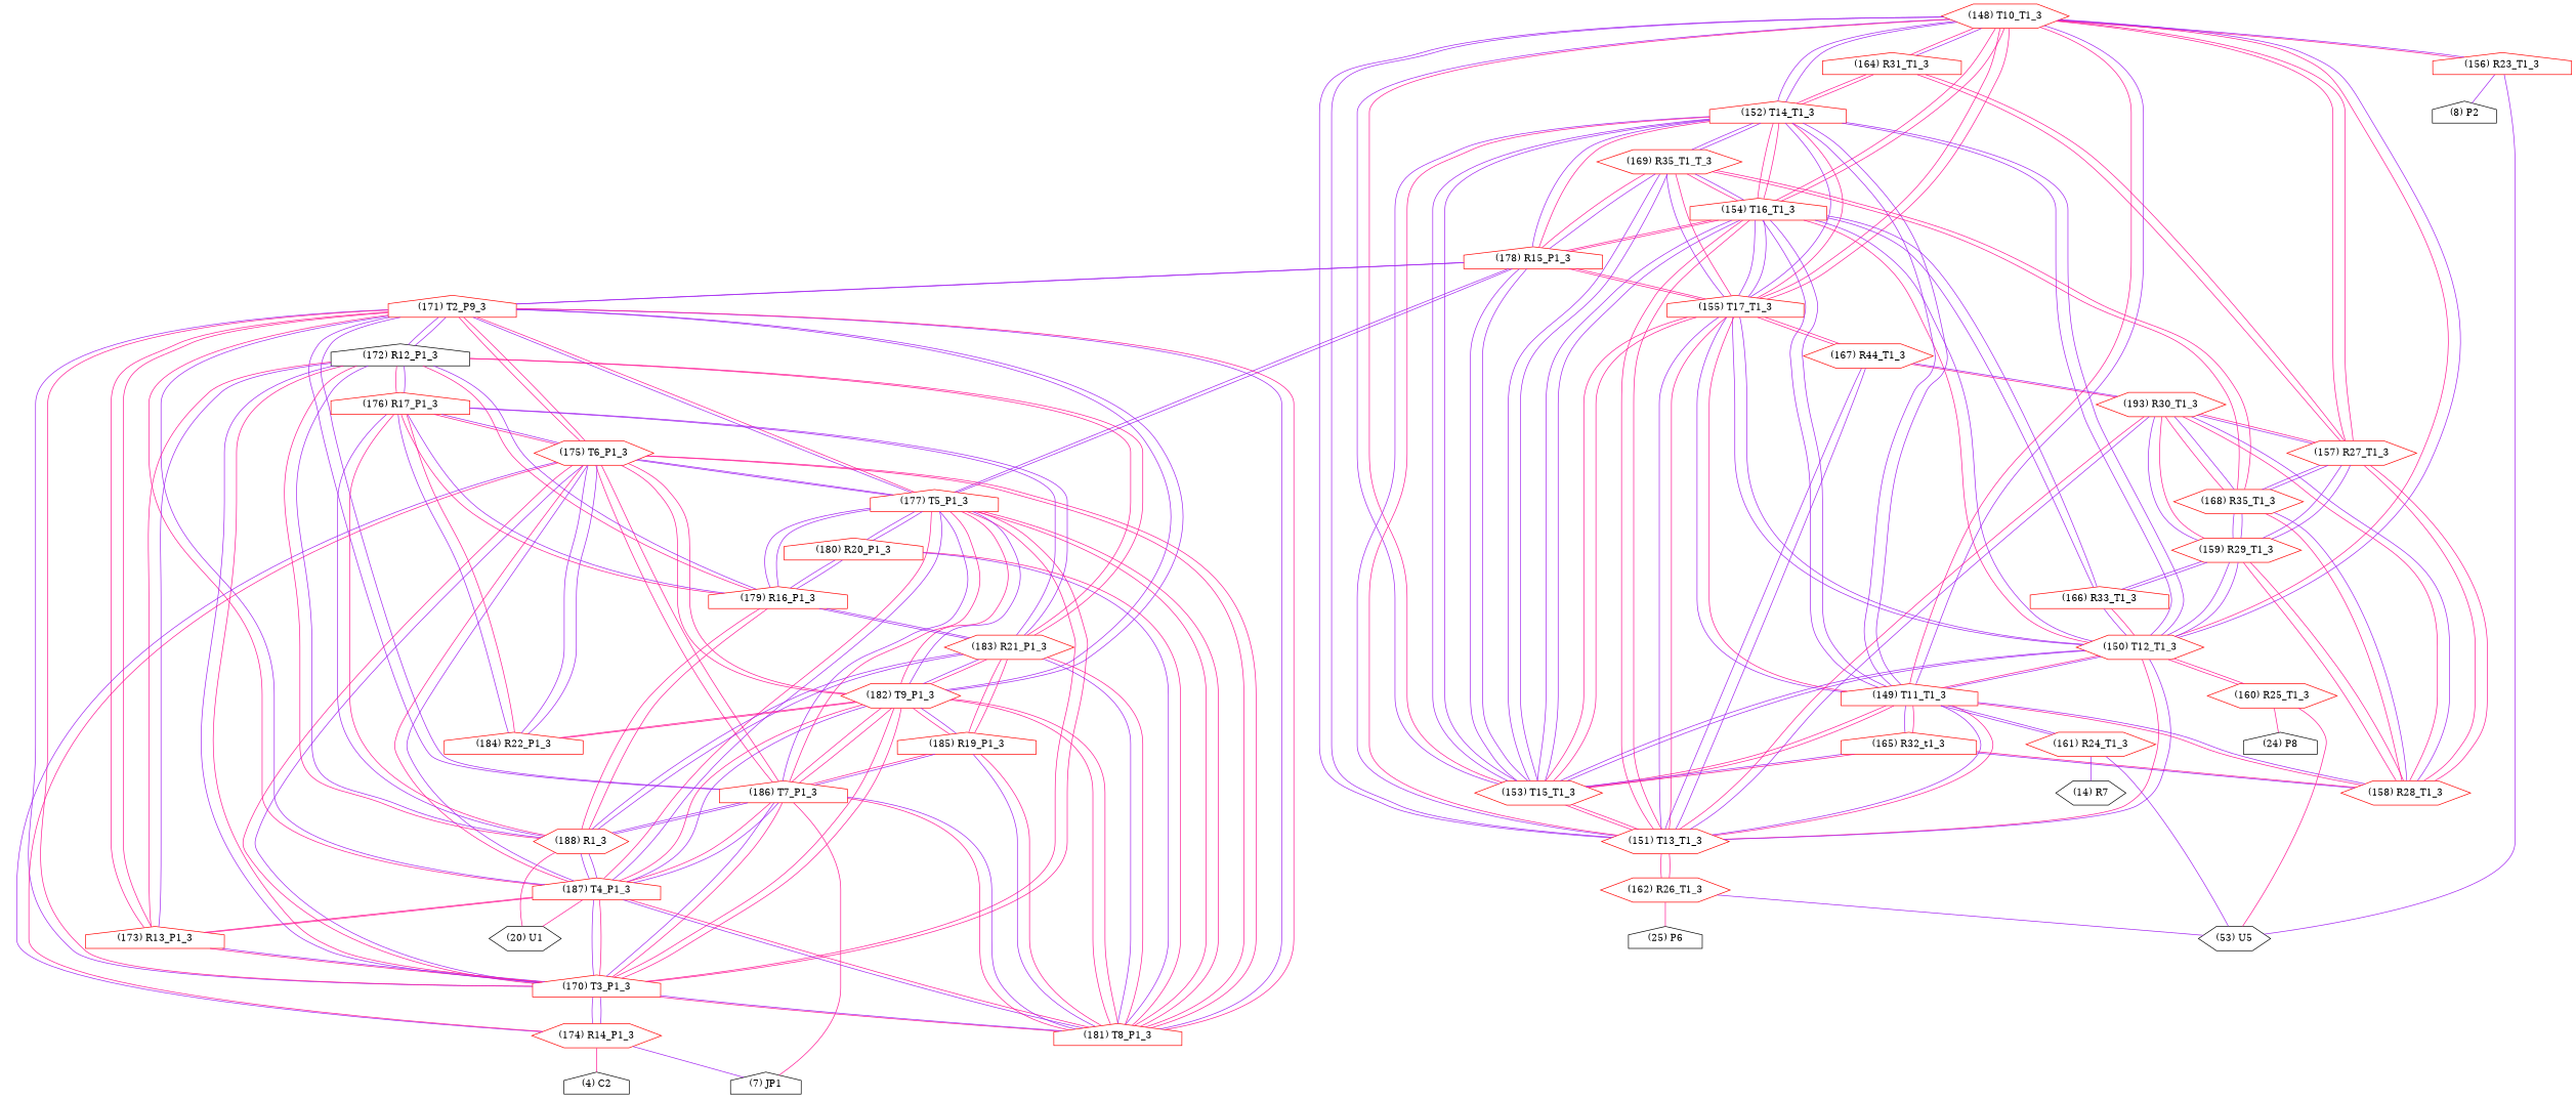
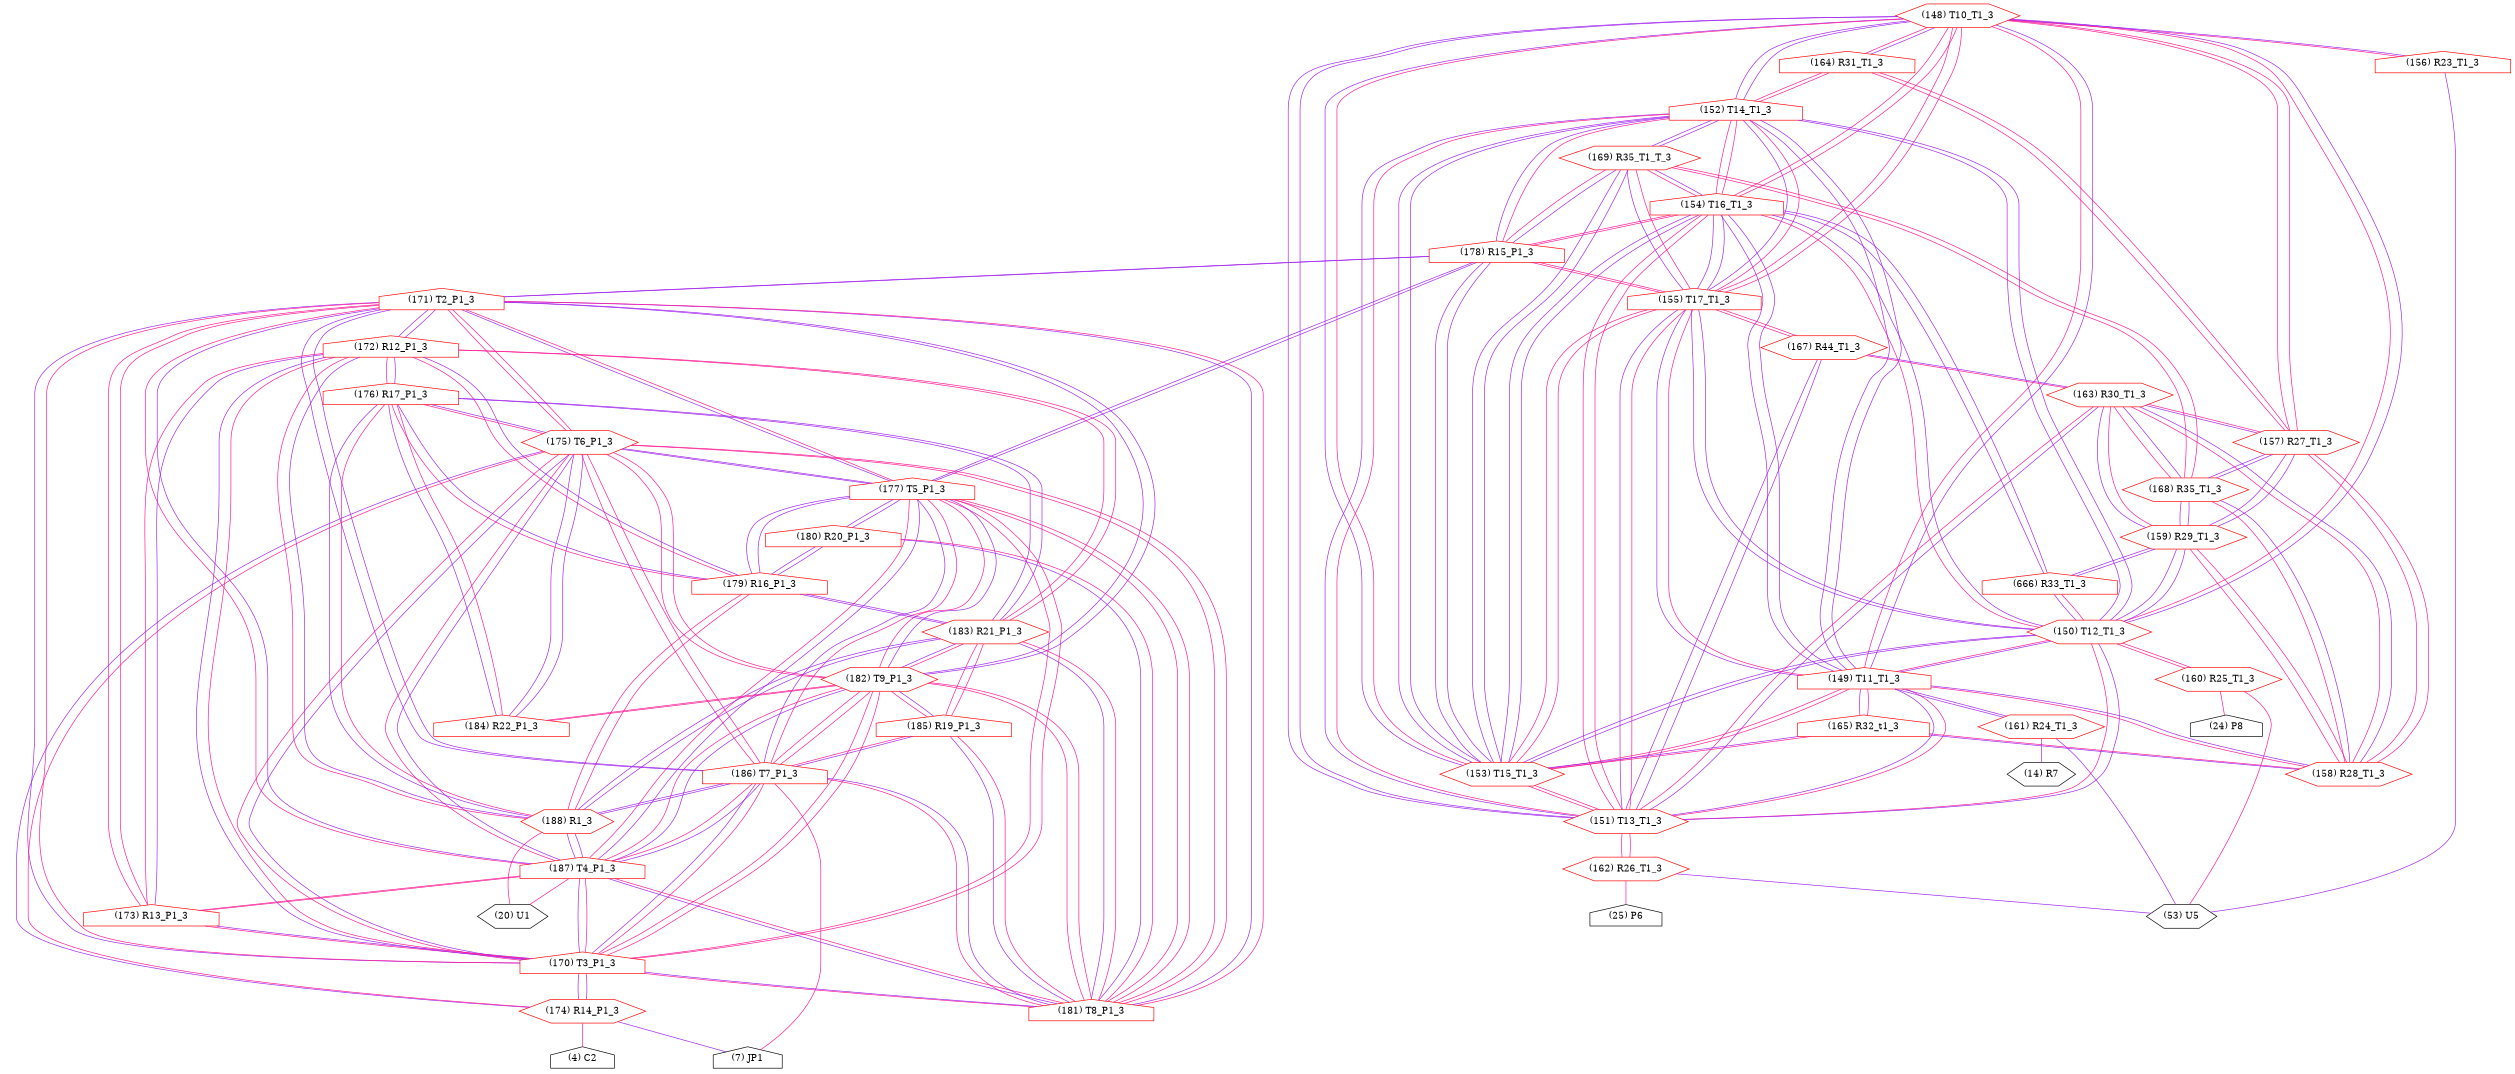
  graph {
    node [color=red shape=house]
    edge [color=purple]
    n1 [label="(148) T10_T1_3" shape=hexagon]
    n2 [label="(156) R23_T1_3"]
    n3 [label="(164) R31_T1_3"]
    n4 [label="(157) R27_T1_3" shape=hexagon]
    n5 [label="(154) T16_T1_3"]
    n6 [label="(155) T17_T1_3"]
    n7 [label="(153) T15_T1_3" shape=hexagon]
    n8 [label="(150) T12_T1_3" shape=hexagon]
    n9 [label="(152) T14_T1_3"]
    n10 [label="(151) T13_T1_3" shape=hexagon]
    n11 [label="(149) T11_T1_3"]
    n12 [label="(53) U5" shape=hexagon color=""]
-   n13 [label="(8) P2" color=""]
    n14 [label="(158) R28_T1_3" shape=hexagon]
    n15 [label="(159) R29_T1_3" shape=hexagon]
-   n16 [label="(193) R30_T1_3" shape=hexagon]
+   n16 [label="(163) R30_T1_3" shape=hexagon]
    n17 [label="(168) R35_T1_3" shape=hexagon]
-   n18 [label="(166) R33_T1_3"]
+   n18 [label="(666) R33_T1_3"]
    n19 [label="(178) R15_P1_3"]
    n20 [label="(169) R35_T1_T_3" shape=hexagon]
    n21 [label="(167) R44_T1_3" shape=hexagon]
    n22 [label="(165) R32_t1_3"]
    n23 [label="(160) R25_T1_3" shape=hexagon]
    n24 [label="(162) R26_T1_3" shape=hexagon]
    n25 [label="(161) R24_T1_3" shape=hexagon]
    n26 [label="(177) T5_P1_3"]
-   n27 [label="(171) T2_P9_3"]
+   n27 [label="(171) T2_P1_3"]
    n28 [label="(24) P8" color=""]
    n29 [label="(25) P6" color=""]
    n30 [label="(14) R7" shape=hexagon color=""]
    n31 [label="(170) T3_P1_3"]
    n32 [label="(187) T4_P1_3"]
    n33 [label="(186) T7_P1_3"]
    n34 [label="(182) T9_P1_3" shape=hexagon]
    n35 [label="(181) T8_P1_3"]
    n36 [label="(175) T6_P1_3" shape=hexagon]
    n37 [label="(179) R16_P1_3"]
    n38 [label="(180) R20_P1_3"]
    n39 [label="(173) R13_P1_3"]
-   n40 [color=black label="(172) R12_P1_3"]
+   n40 [label="(172) R12_P1_3"]
    n41 [label="(174) R14_P1_3" shape=hexagon]
    n42 [label="(188) R1_3" shape=hexagon]
    n43 [label="(20) U1" shape=hexagon color=""]
    n44 [label="(185) R19_P1_3"]
    n45 [label="(7) JP1" color=""]
    n46 [label="(183) R21_P1_3" shape=hexagon]
    n47 [label="(184) R22_P1_3"]
    n48 [label="(176) R17_P1_3"]
    n49 [label="(4) C2" color=""]
    n1 -- n2 [color=deeppink]
    n1 -- n3 [color=deeppink]
    n1 -- n4 [color=deeppink]
    n1 -- n5 [color=deeppink]
    n1 -- n6 [color=deeppink]
    n1 -- n7
    n1 -- n8 [color=deeppink]
    n1 -- n9
    n1 -- n10
    n1 -- n11 [color=deeppink]
    n2 -- n1
    n2 -- n12
-   n2 -- n13
    n3 -- n1
    n3 -- n4 [color=deeppink]
    n3 -- n9 [color=deeppink]
    n4 -- n1 [color=deeppink]
    n4 -- n3 [color=deeppink]
    n4 -- n14 [color=deeppink]
    n4 -- n15
    n4 -- n16 [color=deeppink]
    n4 -- n17
    n5 -- n1 [color=deeppink]
    n5 -- n6
    n5 -- n7
    n5 -- n8 [color=deeppink]
    n5 -- n9 [color=deeppink]
    n5 -- n10 [color=deeppink]
    n5 -- n11
    n5 -- n18
    n5 -- n19 [color=deeppink]
    n5 -- n20
    n6 -- n1 [color=deeppink]
    n6 -- n5
    n6 -- n7 [color=deeppink]
    n6 -- n8
    n6 -- n9 [color=deeppink]
    n6 -- n10
    n6 -- n11
    n6 -- n19 [color=deeppink]
    n6 -- n20 [color=deeppink]
    n6 -- n21 [color=deeppink]
    n7 -- n1 [color=deeppink]
    n7 -- n5
    n7 -- n6 [color=deeppink]
    n7 -- n8
    n7 -- n9
    n7 -- n10 [color=deeppink]
    n7 -- n11 [color=deeppink]
    n7 -- n19
    n7 -- n20
    n7 -- n22 [color=deeppink]
    n8 -- n1
    n8 -- n5
    n8 -- n6
    n8 -- n7
    n8 -- n9
    n8 -- n10 [color=deeppink]
    n8 -- n11 [color=deeppink]
    n8 -- n15
    n8 -- n18 [color=deeppink]
    n8 -- n23 [color=deeppink]
    n9 -- n1
    n9 -- n3 [color=deeppink]
    n9 -- n5 [color=deeppink]
    n9 -- n6
    n9 -- n7
    n9 -- n8
    n9 -- n10
    n9 -- n11
    n9 -- n19
    n9 -- n20
    n10 -- n1
    n10 -- n5 [color=deeppink]
    n10 -- n6 [color=deeppink]
    n10 -- n7 [color=deeppink]
    n10 -- n8
    n10 -- n9 [color=deeppink]
    n10 -- n11 [color=deeppink]
    n10 -- n16
    n10 -- n21
    n10 -- n24 [color=deeppink]
    n11 -- n1
    n11 -- n5
    n11 -- n6 [color=deeppink]
    n11 -- n7 [color=deeppink]
    n11 -- n8
    n11 -- n9
    n11 -- n10
    n11 -- n14 [color=deeppink]
    n11 -- n22
    n11 -- n25
    n14 -- n4 [color=deeppink]
    n14 -- n11
    n14 -- n15 [color=deeppink]
    n14 -- n16
    n14 -- n17
    n14 -- n22 [color=deeppink]
    n15 -- n4
    n15 -- n8
    n15 -- n14 [color=deeppink]
    n15 -- n16 [color=deeppink]
    n15 -- n17
    n15 -- n18
    n16 -- n4
    n16 -- n10 [color=deeppink]
    n16 -- n14 [color=deeppink]
    n16 -- n15
    n16 -- n17 [color=deeppink]
    n16 -- n21
    n17 -- n4
    n17 -- n14 [color=deeppink]
    n17 -- n15
    n17 -- n16
    n17 -- n20 [color=deeppink]
    n18 -- n5
    n18 -- n8
    n18 -- n15
    n19 -- n5 [color=deeppink]
    n19 -- n6 [color=deeppink]
    n19 -- n7
    n19 -- n9 [color=deeppink]
    n19 -- n20
    n19 -- n26
    n19 -- n27
    n20 -- n5 [color=deeppink]
    n20 -- n6
    n20 -- n7
    n20 -- n9
    n20 -- n17 [color=deeppink]
    n20 -- n19 [color=deeppink]
    n21 -- n6 [color=deeppink]
    n21 -- n10
    n21 -- n16 [color=deeppink]
    n22 -- n7
    n22 -- n11 [color=deeppink]
    n22 -- n14
    n23 -- n8 [color=deeppink]
    n23 -- n12 [color=deeppink]
    n23 -- n28 [color=deeppink]
    n24 -- n10 [color=deeppink]
    n24 -- n12
    n24 -- n29 [color=deeppink]
    n25 -- n11
    n25 -- n12
    n25 -- n30
    n26 -- n19
    n26 -- n27 [color=deeppink]
    n26 -- n31 [color=deeppink]
    n26 -- n32 [color=deeppink]
    n26 -- n33
    n26 -- n34 [color=deeppink]
    n26 -- n35 [color=deeppink]
    n26 -- n36
    n26 -- n37
    n26 -- n38
    n27 -- n19
    n27 -- n26
    n27 -- n31
    n27 -- n32 [color=deeppink]
    n27 -- n33
    n27 -- n34
    n27 -- n35
    n27 -- n36 [color=deeppink]
    n27 -- n39 [color=deeppink]
    n27 -- n40
    n31 -- n26 [color=deeppink]
    n31 -- n27 [color=deeppink]
    n31 -- n32 [color=deeppink]
    n31 -- n33 [color=deeppink]
    n31 -- n34 [color=deeppink]
    n31 -- n35 [color=deeppink]
    n31 -- n36
    n31 -- n39
    n31 -- n40 [color=deeppink]
    n31 -- n41
    n32 -- n26
    n32 -- n27
    n32 -- n31
    n32 -- n33
    n32 -- n34
    n32 -- n35
    n32 -- n36
    n32 -- n39 [color=deeppink]
    n32 -- n42
    n32 -- n43 [color=deeppink]
    n33 -- n26 [color=deeppink]
    n33 -- n27
    n33 -- n31
    n33 -- n32 [color=deeppink]
    n33 -- n34 [color=deeppink]
    n33 -- n35 [color=deeppink]
    n33 -- n36 [color=deeppink]
    n33 -- n42
    n33 -- n44
    n33 -- n45 [color=deeppink]
    n34 -- n26
    n34 -- n27
    n34 -- n31 [color=deeppink]
    n34 -- n32 [color=deeppink]
    n34 -- n33 [color=deeppink]
    n34 -- n35 [color=deeppink]
    n34 -- n36 [color=deeppink]
    n34 -- n44 [color=deeppink]
    n34 -- n46 [color=deeppink]
    n34 -- n47 [color=deeppink]
    n35 -- n26 [color=deeppink]
    n35 -- n27 [color=deeppink]
    n35 -- n31
    n35 -- n32 [color=deeppink]
    n35 -- n33
    n35 -- n34 [color=deeppink]
    n35 -- n36 [color=deeppink]
    n35 -- n38 [color=deeppink]
    n35 -- n44 [color=deeppink]
    n35 -- n46 [color=deeppink]
    n36 -- n26
    n36 -- n27 [color=deeppink]
    n36 -- n31 [color=deeppink]
    n36 -- n32 [color=deeppink]
    n36 -- n33 [color=deeppink]
    n36 -- n34 [color=deeppink]
    n36 -- n35 [color=deeppink]
    n36 -- n41
    n36 -- n47
    n36 -- n48
    n37 -- n26
    n37 -- n38
    n37 -- n40
    n37 -- n42 [color=deeppink]
    n37 -- n46
    n37 -- n48
    n38 -- n26
    n38 -- n35
    n38 -- n37
    n39 -- n27 [color=deeppink]
    n39 -- n31 [color=deeppink]
    n39 -- n32 [color=deeppink]
    n39 -- n40
    n40 -- n27
    n40 -- n31
    n40 -- n37 [color=deeppink]
    n40 -- n39 [color=deeppink]
    n40 -- n42 [color=deeppink]
    n40 -- n46 [color=deeppink]
    n40 -- n48 [color=deeppink]
    n41 -- n31
    n41 -- n36 [color=deeppink]
    n41 -- n45
    n41 -- n49 [color=deeppink]
    n42 -- n32
    n42 -- n33
    n42 -- n37 [color=deeppink]
    n42 -- n40
    n42 -- n43 [color=deeppink]
    n42 -- n46
    n42 -- n48 [color=deeppink]
    n44 -- n33 [color=deeppink]
    n44 -- n34
    n44 -- n35
    n44 -- n46 [color=deeppink]
    n46 -- n34
    n46 -- n35
    n46 -- n37
    n46 -- n40 [color=deeppink]
    n46 -- n42
    n46 -- n44 [color=deeppink]
    n46 -- n48
    n47 -- n34 [color=deeppink]
    n47 -- n36
    n47 -- n48 [color=deeppink]
    n48 -- n36 [color=deeppink]
    n48 -- n37 [color=deeppink]
    n48 -- n40
    n48 -- n42
    n48 -- n46
    n48 -- n47
  }
